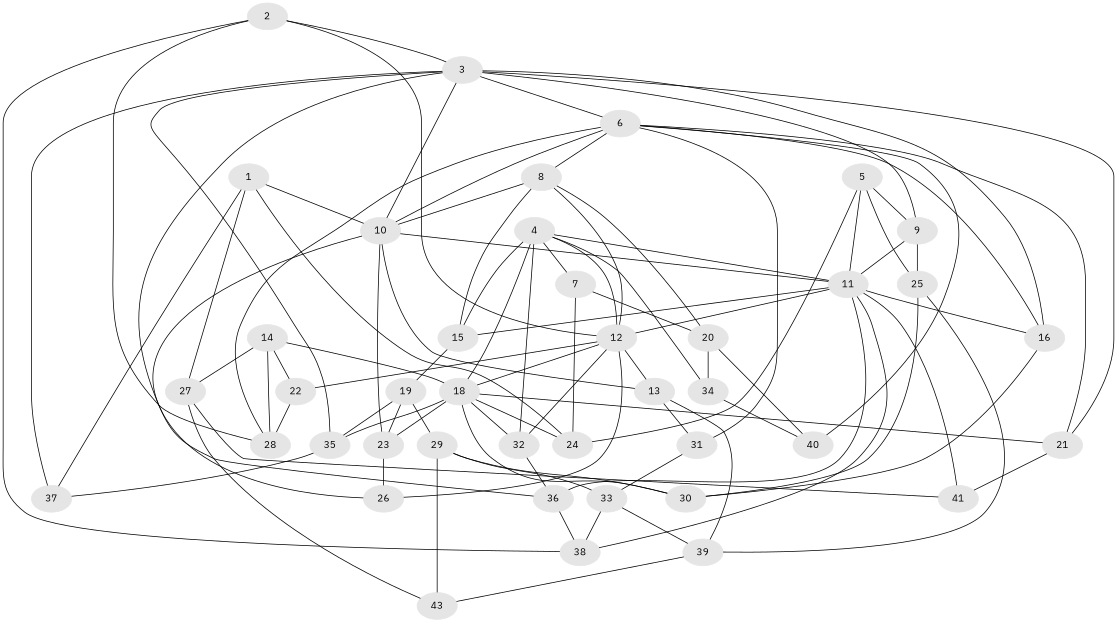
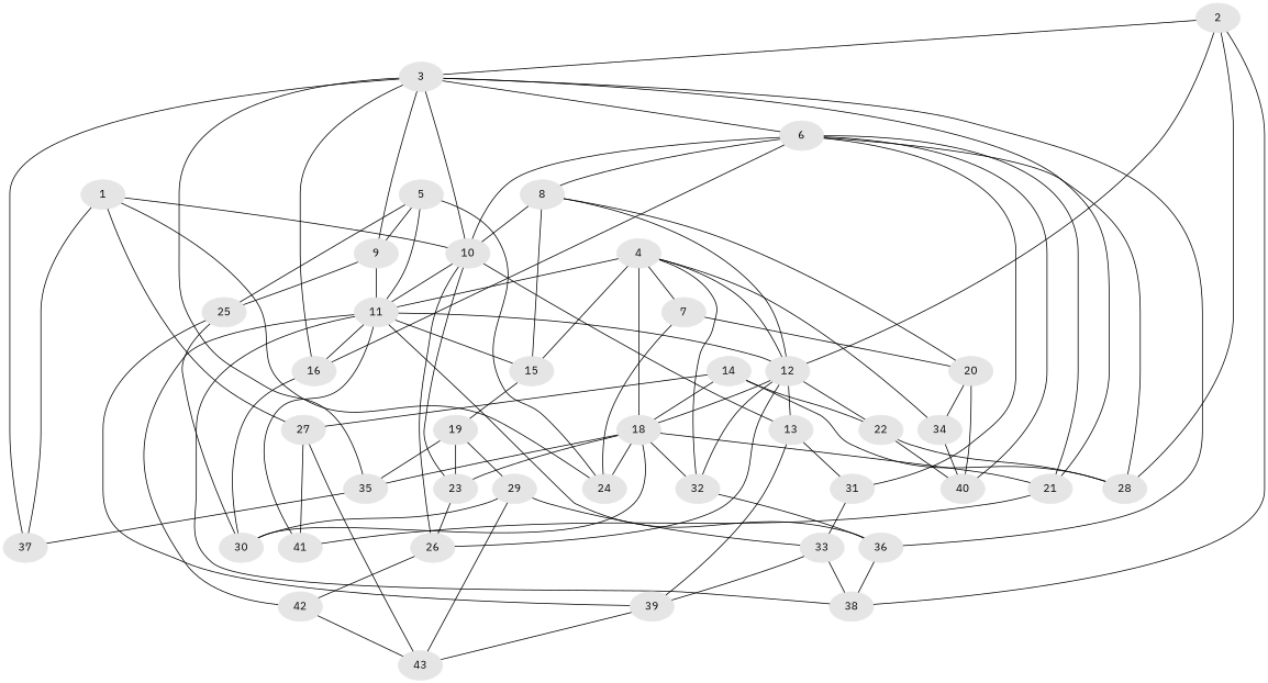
  graph {
    fontname="IBM Plex Sans"
    node [color=gray90 fontname="IBM Plex Sans" style=filled]
    edge [fontname="IBM Plex Sans" weight=1.0]
    1
    10
    24
    27
    37
    11
    13
    23
    26
    41
    43
    2
    3
    12
    28
    38
    6
    9
    16
    21
    35
    36
    18
    32
    22
    8
    31
    40
    25
    30
    4
    7
    15
    34
    20
+   42
    19
    5
    39
    33
    14
    29
    1 -- 10
    1 -- 24
    1 -- 27
    1 -- 37
    10 -- 11
    10 -- 13
    10 -- 23
    10 -- 26
    27 -- 41
    27 -- 43
    11 -- 41
    11 -- 12 [weight=2.0]
    11 -- 38
    11 -- 16
    11 -- 36
    11 -- 15
+   11 -- 42
    13 -- 31
    13 -- 39
    23 -- 26
+   26 -- 42
    2 -- 3
    2 -- 12
    2 -- 28
    2 -- 38
    3 -- 10
    3 -- 37 [weight=2.0]
    3 -- 6
    3 -- 9
    3 -- 16
    3 -- 21
    3 -- 35
    3 -- 36
    12 -- 13
    12 -- 26
    12 -- 18
    12 -- 32
    12 -- 22
    6 -- 10 [weight=2.0]
    6 -- 28
    6 -- 16
    6 -- 21
    6 -- 8
    6 -- 31 [weight=2.0]
    6 -- 40
    9 -- 11
    9 -- 25
    16 -- 30
    21 -- 41
    35 -- 37
    36 -- 38
    18 -- 24
    18 -- 23
    18 -- 21
    18 -- 35
    18 -- 32
    18 -- 30
    32 -- 36
    22 -- 28
+   22 -- 40
    8 -- 10 [weight=2.0]
    8 -- 12
    8 -- 15
    8 -- 20
    31 -- 33
    25 -- 30
    25 -- 39
    4 -- 11
    4 -- 12
    4 -- 18 [weight=4.0]
    4 -- 32
    4 -- 7 [weight=2.0]
    4 -- 15
    4 -- 34
    7 -- 24
    7 -- 20
    15 -- 19
    34 -- 40
    20 -- 40
    20 -- 34
+   42 -- 43
    19 -- 23
    19 -- 35
    19 -- 29
    5 -- 24
    5 -- 11
    5 -- 9
    5 -- 25
    39 -- 43
    33 -- 38
    33 -- 39
    14 -- 27
    14 -- 28
    14 -- 18
    14 -- 22
    29 -- 43
    29 -- 30
    29 -- 33
  }
